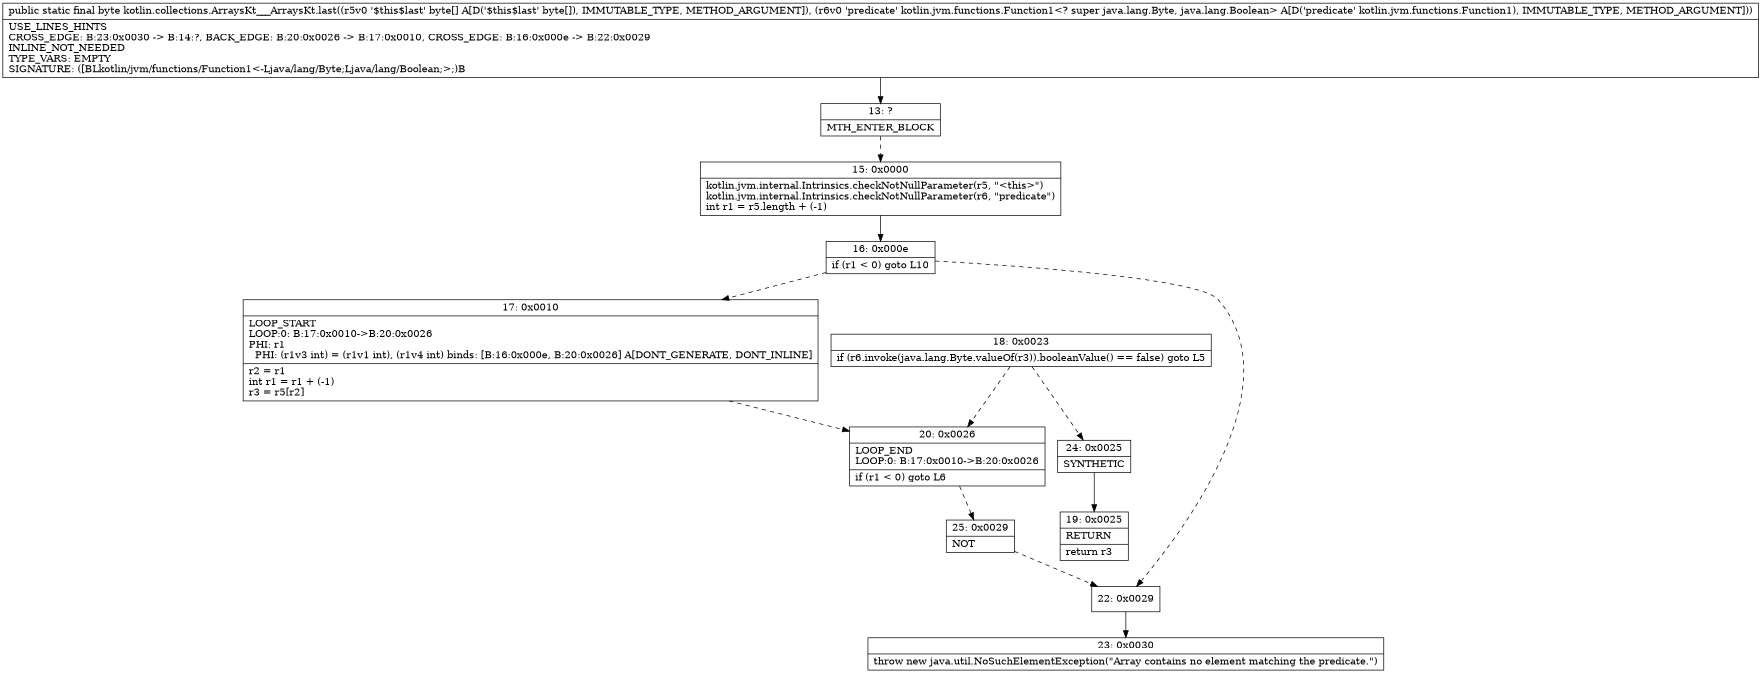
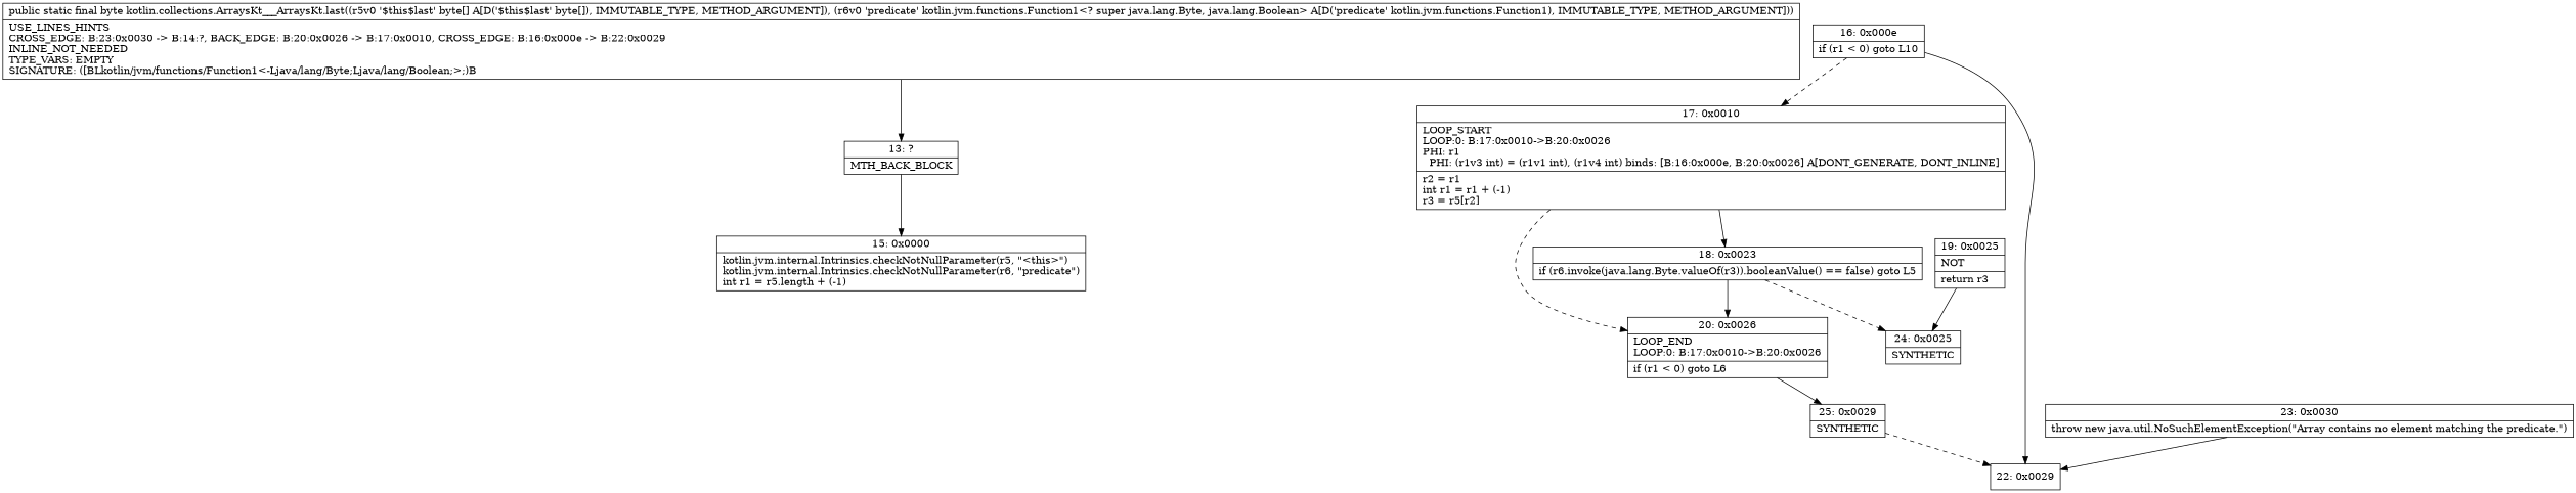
  digraph {
    fontname="DejaVu Serif"
    node [fontname="DejaVu Serif" shape=record]
    edge [fontname="DejaVu Serif"]
-   n1 [label="{13\:\ ?|MTH_ENTER_BLOCK\l}"]
+   n1 [label="{13\:\ ?|MTH_BACK_BLOCK\l}"]
    n2 [label="{15\:\ 0x0000|kotlin.jvm.internal.Intrinsics.checkNotNullParameter(r5, \"\<this\>\")\lkotlin.jvm.internal.Intrinsics.checkNotNullParameter(r6, \"predicate\")\lint r1 = r5.length + (\-1)\l}"]
    n3 [label="{16\:\ 0x000e|if (r1 \< 0) goto L10\l}"]
    n4 [label="{17\:\ 0x0010|LOOP_START\lLOOP:0: B:17:0x0010\-\>B:20:0x0026\lPHI: r1 \l  PHI: (r1v3 int) = (r1v1 int), (r1v4 int) binds: [B:16:0x000e, B:20:0x0026] A[DONT_GENERATE, DONT_INLINE]\l|r2 = r1\lint r1 = r1 + (\-1)\lr3 = r5[r2]\l}"]
    n5 [label="{22\:\ 0x0029}"]
    n6 [label="{18\:\ 0x0023|if (r6.invoke(java.lang.Byte.valueOf(r3)).booleanValue() == false) goto L5\l}"]
    n7 [label="{20\:\ 0x0026|LOOP_END\lLOOP:0: B:17:0x0010\-\>B:20:0x0026\l|if (r1 \< 0) goto L6\l}"]
    n8 [label="{23\:\ 0x0030|throw new java.util.NoSuchElementException(\"Array contains no element matching the predicate.\")\l}"]
    n9 [label="{24\:\ 0x0025|SYNTHETIC\l}"]
-   n10 [label="{25\:\ 0x0029|NOT\l}"]
-   n11 [label="{19\:\ 0x0025|RETURN\l|return r3\l}"]
+   n10 [label="{25\:\ 0x0029|SYNTHETIC\l}"]
+   n11 [label="{19\:\ 0x0025|NOT\l|return r3\l}"]
    n12 [label="{public static final byte kotlin.collections.ArraysKt___ArraysKt.last((r5v0 '$this$last' byte[] A[D('$this$last' byte[]), IMMUTABLE_TYPE, METHOD_ARGUMENT]), (r6v0 'predicate' kotlin.jvm.functions.Function1\<? super java.lang.Byte, java.lang.Boolean\> A[D('predicate' kotlin.jvm.functions.Function1), IMMUTABLE_TYPE, METHOD_ARGUMENT]))  | USE_LINES_HINTS\lCROSS_EDGE: B:23:0x0030 \-\> B:14:?, BACK_EDGE: B:20:0x0026 \-\> B:17:0x0010, CROSS_EDGE: B:16:0x000e \-\> B:22:0x0029\lINLINE_NOT_NEEDED\lTYPE_VARS: EMPTY\lSIGNATURE: ([BLkotlin\/jvm\/functions\/Function1\<\-Ljava\/lang\/Byte;Ljava\/lang\/Boolean;\>;)B\l}"]
-   n1 -> n2 [style=dashed]
-   n2 -> n3
+   n1 -> n2
    n3 -> n4 [style=dashed]
-   n3 -> n5 [style=dashed]
+   n3 -> n5
+   n4 -> n6
    n4 -> n7 [style=dashed]
-   n5 -> n8
-   n6 -> n7 [style=dashed]
+   n8 -> n5
+   n6 -> n7
    n6 -> n9 [style=dashed]
-   n7 -> n10 [style=dashed]
-   n9 -> n11
+   n7 -> n10
+   n11 -> n9
    n10 -> n5 [style=dashed]
    n12 -> n1
  }
